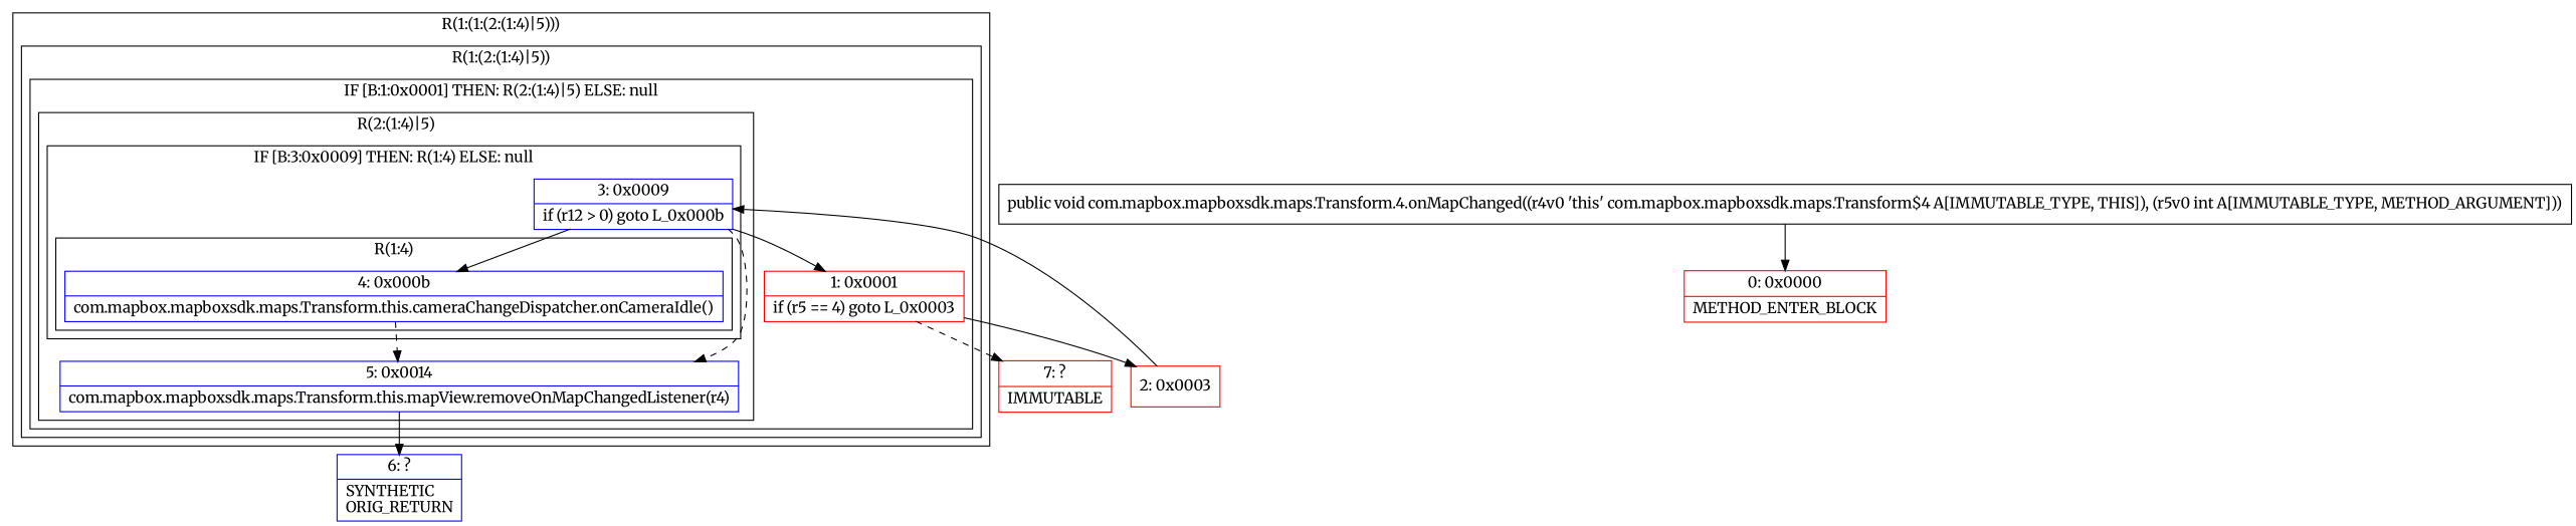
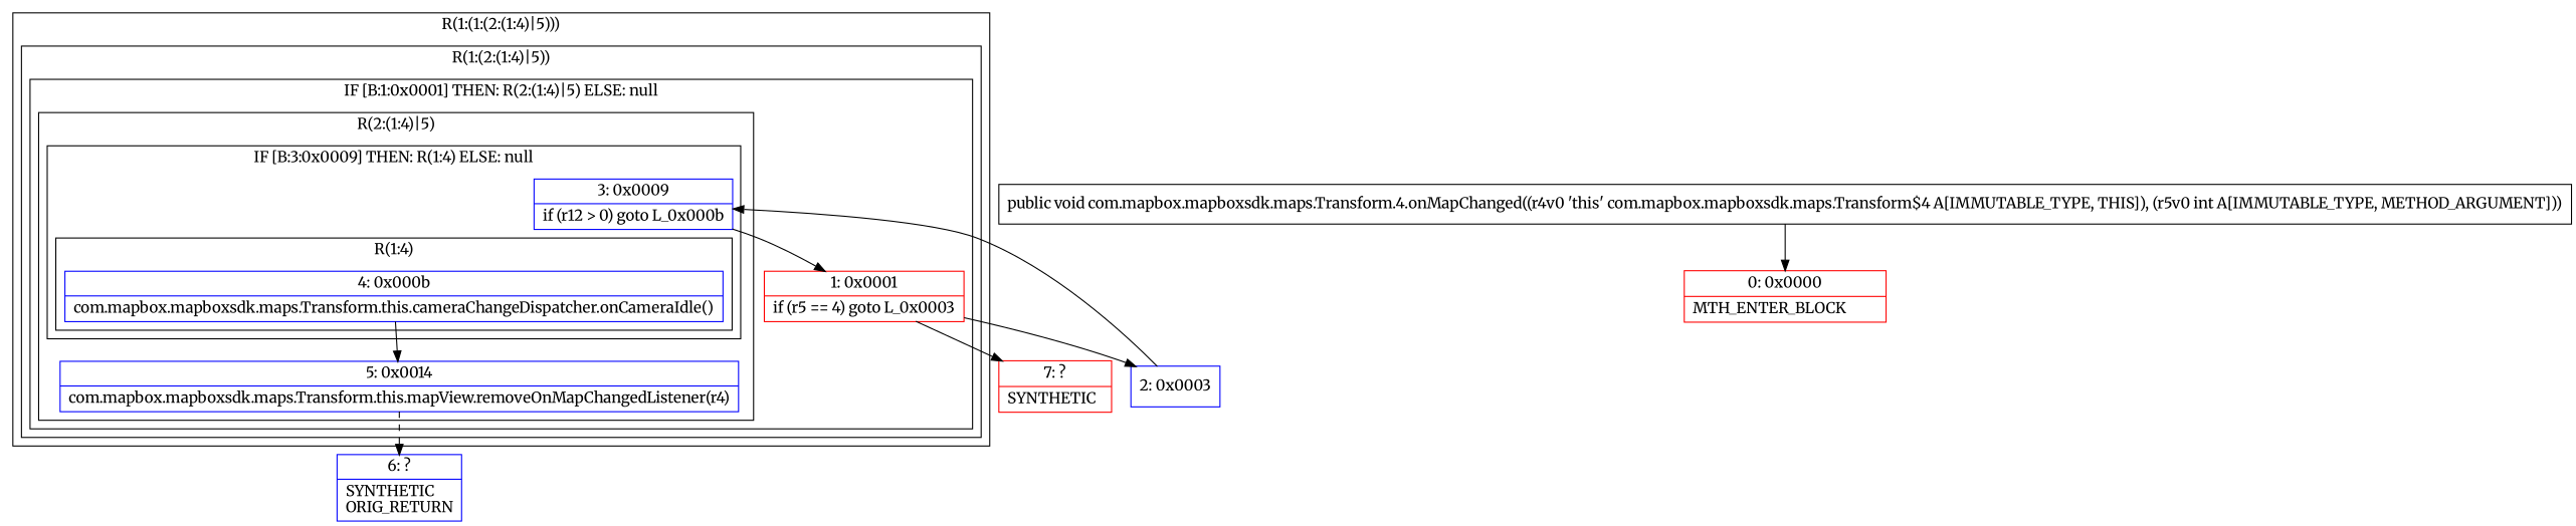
  digraph {
    fontname=Merriweather
    node [color=blue fontname=Merriweather shape=record]
    edge [fontname=Merriweather]
    n1 [label="{4\:\ 0x000b|com.mapbox.mapboxsdk.maps.Transform.this.cameraChangeDispatcher.onCameraIdle()\l}"]
    n2 [label="{3\:\ 0x0009|if (r12 \> 0) goto L_0x000b\l}"]
    n3 [label="{5\:\ 0x0014|com.mapbox.mapboxsdk.maps.Transform.this.mapView.removeOnMapChangedListener(r4)\l}"]
    n4 [color=red label="{1\:\ 0x0001|if (r5 == 4) goto L_0x0003\l}"]
    n5 [label="{6\:\ ?|SYNTHETIC\lORIG_RETURN\l}"]
-   n6 [color=red label="{2\:\ 0x0003}"]
-   n7 [color=red label="{7\:\ ?|IMMUTABLE\l}"]
-   n8 [color=red label="{0\:\ 0x0000|METHOD_ENTER_BLOCK\l}"]
+   n6 [label="{2\:\ 0x0003}"]
+   n7 [color=red label="{7\:\ ?|SYNTHETIC\l}"]
+   n8 [color=red label="{0\:\ 0x0000|MTH_ENTER_BLOCK\l}"]
    n9 [label="{public void com.mapbox.mapboxsdk.maps.Transform.4.onMapChanged((r4v0 'this' com.mapbox.mapboxsdk.maps.Transform$4 A[IMMUTABLE_TYPE, THIS]), (r5v0 int A[IMMUTABLE_TYPE, METHOD_ARGUMENT])) }" color=""]
    subgraph cluster_1 {
      label="R(1:(1:(2:(1:4)|5)))"
      subgraph cluster_2 {
        label="R(1:(2:(1:4)|5))"
        subgraph cluster_3 {
          label="IF [B:1:0x0001] THEN: R(2:(1:4)|5) ELSE: null"
          n4
          subgraph cluster_4 {
            label="R(2:(1:4)|5)"
            n3
            subgraph cluster_5 {
              label="IF [B:3:0x0009] THEN: R(1:4) ELSE: null"
              n2
              subgraph cluster_6 {
                label="R(1:4)"
                n1
              }
            }
          }
        }
      }
    }
-   n1 -> n3 [style=dashed]
-   n2 -> n1
-   n2 -> n3 [style=dashed]
+   n1 -> n3
    n2 -> n4
-   n3 -> n5
+   n3 -> n5 [style=dashed]
    n4 -> n6
-   n4 -> n7 [style=dashed]
+   n4 -> n7 [style=solid]
    n6 -> n2
    n9 -> n8
  }
